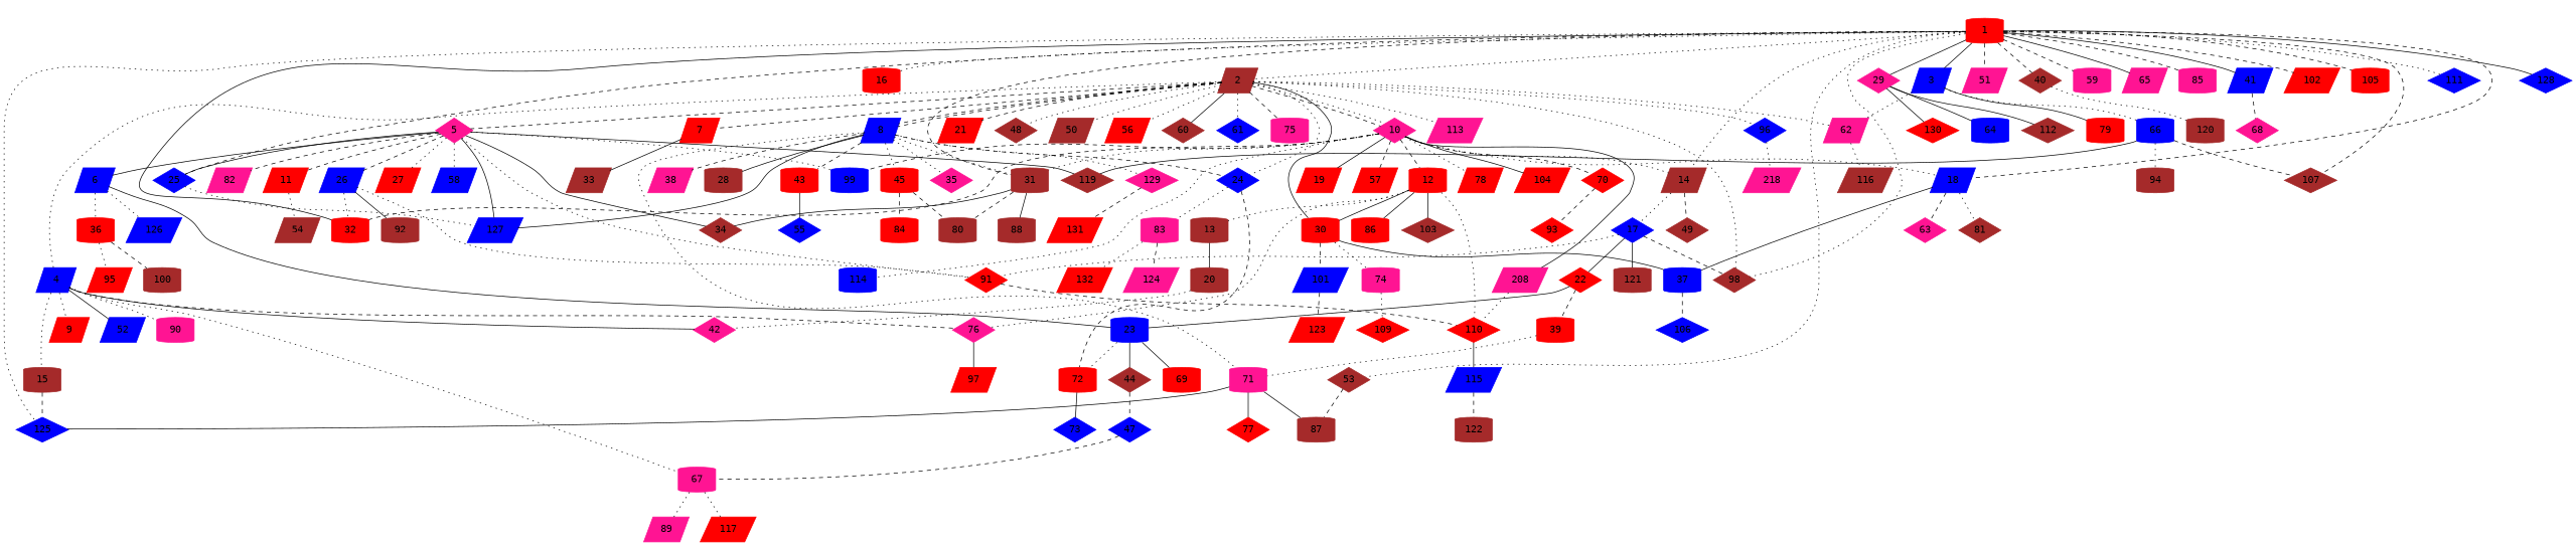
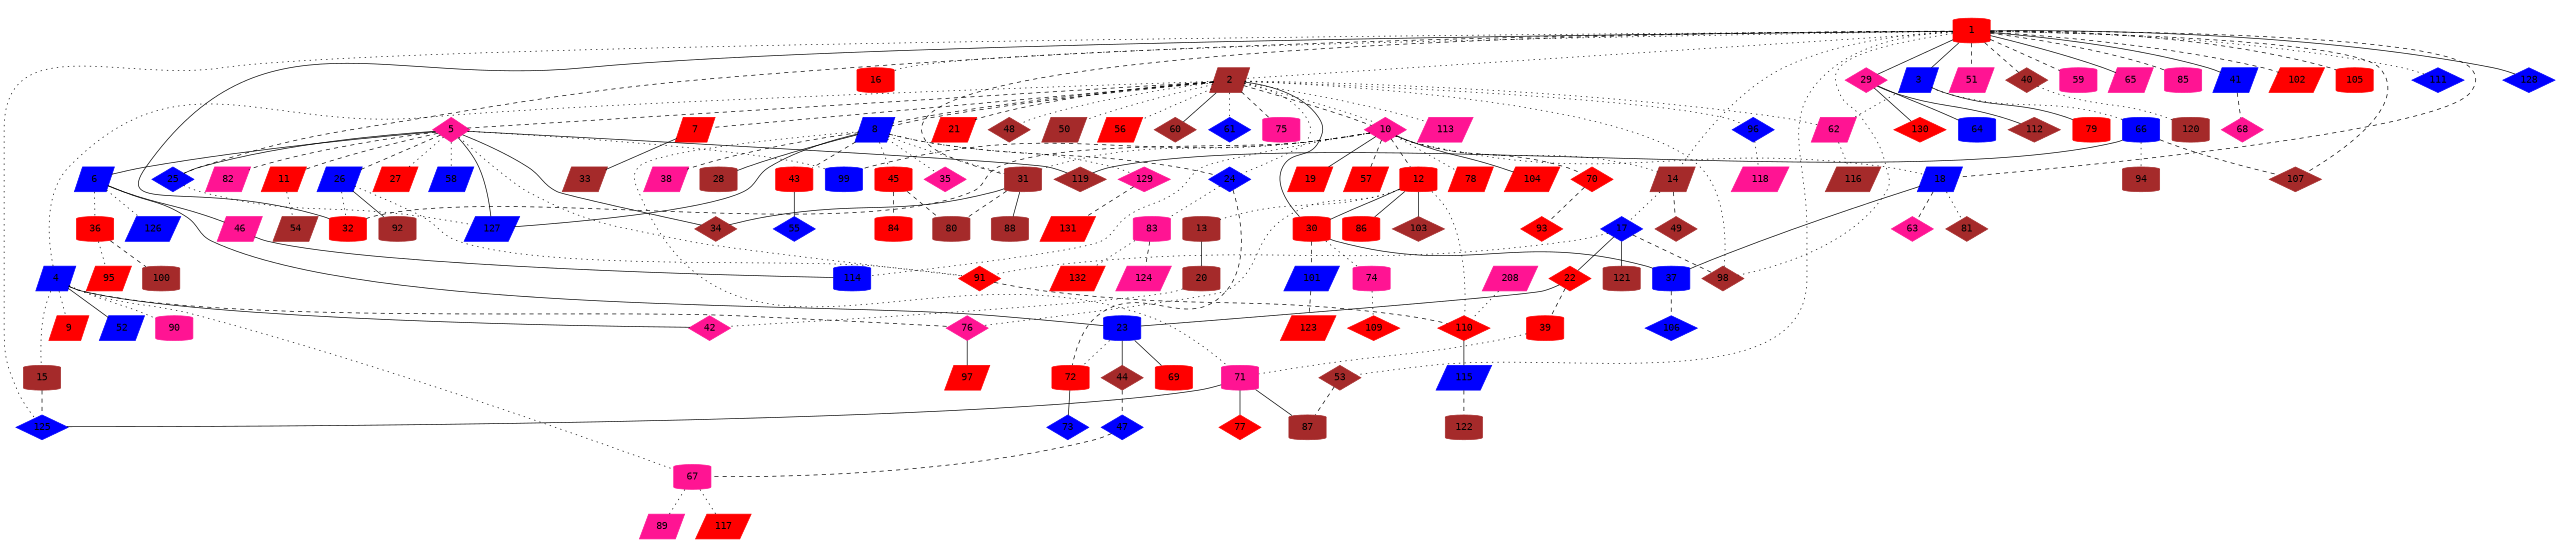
  graph {
    fontname="DejaVu Sans Mono"
    node [color=red fontname="DejaVu Sans Mono" shape=parallelogram style=filled]
    edge [fontname="DejaVu Sans Mono" style=dotted]
    1 [shape=cylinder]
    2 [color=brown]
    3 [color=blue]
    14 [color=brown]
    16 [shape=cylinder]
    18 [color=blue]
    25 [color=blue shape=diamond]
    29 [color=deeppink shape=diamond]
    31 [color=brown shape=cylinder]
    32 [shape=cylinder]
    40 [color=brown shape=diamond]
    41 [color=blue]
    51 [color=deeppink]
    53 [color=brown shape=diamond]
    59 [color=deeppink shape=cylinder]
    65 [color=deeppink]
    85 [color=deeppink shape=cylinder]
    98 [color=brown shape=diamond]
    102
    105 [shape=cylinder]
    107 [color=brown shape=diamond]
    111 [color=blue shape=diamond]
    125 [color=blue shape=diamond]
    128 [color=blue shape=diamond]
    4 [color=blue]
    5 [color=deeppink shape=diamond]
    7
    8 [color=blue]
    10 [color=deeppink shape=diamond]
    21
    24 [color=blue shape=diamond]
    30 [shape=cylinder]
    48 [color=brown shape=diamond]
    50 [color=brown]
    56
    60 [color=brown shape=diamond]
    61 [color=blue shape=diamond]
    62 [color=deeppink]
    75 [color=deeppink shape=cylinder]
    96 [color=blue shape=diamond]
    113 [color=deeppink]
    66 [color=blue shape=cylinder]
    79 [shape=cylinder]
    17 [color=blue shape=diamond]
    49 [color=brown shape=diamond]
    37 [color=blue shape=cylinder]
    63 [color=deeppink shape=diamond]
    81 [color=brown shape=diamond]
    127 [color=blue]
    64 [color=blue shape=cylinder]
    112 [color=brown shape=diamond]
    130 [shape=diamond]
    34 [color=brown shape=diamond]
    80 [color=brown shape=cylinder]
    88 [color=brown shape=cylinder]
    120 [color=brown shape=cylinder]
    68 [color=deeppink shape=diamond]
    87 [color=brown shape=cylinder]
    9
    15 [color=brown shape=cylinder]
    42 [color=deeppink shape=diamond]
    52 [color=blue]
    67 [color=deeppink shape=cylinder]
    76 [color=deeppink shape=diamond]
    90 [color=deeppink shape=cylinder]
    6 [color=blue]
    11
    26 [color=blue]
    27
    58 [color=blue]
    82 [color=deeppink]
    91 [shape=diamond]
    99 [color=blue shape=cylinder]
    119 [color=brown shape=diamond]
    33 [color=brown]
    28 [color=brown shape=cylinder]
    35 [color=deeppink shape=diamond]
    38 [color=deeppink]
    43 [shape=cylinder]
    45 [shape=cylinder]
    71 [color=deeppink shape=cylinder]
    129 [color=deeppink shape=diamond]
    12 [shape=cylinder]
    19
    57
    70 [shape=diamond]
    78
    104
    n89 [color=deeppink label=208]
    114 [color=blue shape=cylinder]
    72 [shape=cylinder]
    83 [color=deeppink shape=cylinder]
    74 [color=deeppink shape=cylinder]
    101 [color=blue]
    116 [color=brown]
-   118 [color=deeppink label=218]
+   118 [color=deeppink]
    94 [color=brown shape=cylinder]
    89 [color=deeppink]
    117
    97
    23 [color=blue shape=cylinder]
    36 [shape=cylinder]
+   46 [color=deeppink]
    126 [color=blue]
    54 [color=brown]
    92 [color=brown shape=cylinder]
    110 [shape=diamond]
    44 [color=brown shape=diamond]
    69 [shape=cylinder]
    95
    100 [color=brown shape=cylinder]
    55 [color=blue shape=diamond]
    84 [shape=cylinder]
    77 [shape=diamond]
    131
    13 [color=brown shape=cylinder]
    86 [shape=cylinder]
    103 [color=brown shape=diamond]
    93 [shape=diamond]
    20 [color=brown shape=cylinder]
    115 [color=blue]
    22 [shape=diamond]
    121 [color=brown shape=cylinder]
    39 [shape=cylinder]
    106 [color=blue shape=diamond]
    47 [color=blue shape=diamond]
    73 [color=blue shape=diamond]
    124 [color=deeppink]
    132
    109 [shape=diamond]
    123
    122 [color=brown shape=cylinder]
    1 -- 2
    1 -- 3 [style=solid]
    1 -- 14
    1 -- 16
    1 -- 18 [style=dashed]
    1 -- 25 [style=dashed]
    1 -- 29 [style=solid]
    1 -- 31 [style=dashed]
    1 -- 32 [style=solid]
    1 -- 40 [style=dashed]
    1 -- 41 [style=solid]
    1 -- 51 [style=dashed]
    1 -- 53
    1 -- 59 [style=dashed]
    1 -- 65 [style=solid]
    1 -- 85 [style=dashed]
    1 -- 98
    1 -- 102 [style=dashed]
    1 -- 105 [style=dashed]
    1 -- 107 [style=dashed]
    1 -- 111
    1 -- 125
    1 -- 128 [style=solid]
    2 -- 98
    2 -- 4
    2 -- 5 [style=dashed]
    2 -- 7 [style=dashed]
    2 -- 8 [style=dashed]
    2 -- 8 [style=dashed]
    2 -- 10 [style=dashed]
    2 -- 10
    2 -- 21 [style=dashed]
    2 -- 24
    2 -- 30 [style=solid]
    2 -- 48
    2 -- 50
    2 -- 56
    2 -- 60 [style=solid]
    2 -- 61
    2 -- 62
    2 -- 75 [style=dashed]
    2 -- 96
    2 -- 113
    3 -- 62
    3 -- 66
    3 -- 79 [style=solid]
    14 -- 17
    14 -- 49 [style=dashed]
    18 -- 37 [style=solid]
    18 -- 63 [style=dashed]
    18 -- 81
    25 -- 127
    29 -- 64 [style=solid]
    29 -- 112 [style=solid]
    29 -- 130 [style=solid]
    31 -- 34 [style=solid]
    31 -- 80 [style=dashed]
    31 -- 88 [style=solid]
    40 -- 120
    41 -- 68 [style=dashed]
    53 -- 87 [style=dashed]
    4 -- 9
    4 -- 15
    4 -- 42 [style=solid]
    4 -- 52 [style=solid]
    4 -- 67
    4 -- 76 [style=dashed]
    4 -- 90
    5 -- 25 [style=solid]
    5 -- 127 [style=solid]
    5 -- 34 [style=solid]
    5 -- 6 [style=solid]
    5 -- 11 [style=dashed]
    5 -- 26 [style=dashed]
    5 -- 27
    5 -- 58
    5 -- 82 [style=dashed]
    5 -- 91
    5 -- 99
    5 -- 119 [style=solid]
    7 -- 33 [style=solid]
    8 -- 31
    8 -- 24 [style=dashed]
    8 -- 127 [style=solid]
    8 -- 28 [style=solid]
    8 -- 35
    8 -- 38 [style=dashed]
    8 -- 43 [style=dashed]
    8 -- 45
    8 -- 71
    8 -- 129
    10 -- 14
    10 -- 18
    10 -- 31
    10 -- 32 [style=dashed]
    10 -- 99 [style=dashed]
    10 -- 12 [style=dashed]
    10 -- 19 [style=solid]
    10 -- 57 [style=dashed]
    10 -- 70 [style=dashed]
    10 -- 78
    10 -- 104 [style=solid]
-   10 -- n89 [style=solid]
    10 -- 114
    24 -- 72 [style=dashed]
    24 -- 83
    30 -- 37 [style=solid]
    30 -- 74
    30 -- 101 [style=dashed]
    62 -- 116
    96 -- 118
    66 -- 107 [style=dashed]
    66 -- 119 [style=solid]
    66 -- 94
    17 -- 98 [style=dashed]
    17 -- 91
    17 -- 22 [style=solid]
    17 -- 121 [style=solid]
    37 -- 106 [style=dashed]
    15 -- 125 [style=dashed]
    67 -- 89
    67 -- 117
    76 -- 97 [style=solid]
    6 -- 23 [style=solid]
    6 -- 36
+   6 -- 46 [style=solid]
    6 -- 126
    11 -- 54
    26 -- 32
    26 -- 91
    26 -- 92 [style=solid]
    91 -- 110 [style=dashed]
    43 -- 55 [style=solid]
    45 -- 80 [style=dashed]
    45 -- 84 [style=dashed]
    71 -- 125 [style=solid]
    71 -- 87 [style=solid]
    71 -- 77 [style=solid]
    129 -- 131 [style=dashed]
    12 -- 30 [style=solid]
    12 -- 76
    12 -- 110
    12 -- 13
    12 -- 86 [style=solid]
    12 -- 103 [style=solid]
    70 -- 93 [style=dashed]
    n89 -- 110
    72 -- 73 [style=solid]
    83 -- 124 [style=dashed]
    83 -- 132
    74 -- 109
    101 -- 123 [style=dashed]
    23 -- 72
    23 -- 44 [style=solid]
    23 -- 69 [style=solid]
    36 -- 95
    36 -- 100 [style=dashed]
+   46 -- 114 [style=solid]
    110 -- 115 [style=solid]
    44 -- 47 [style=dashed]
    13 -- 20 [style=solid]
    20 -- 42
    115 -- 122 [style=dashed]
    22 -- 23 [style=solid]
    22 -- 39 [style=dashed]
    39 -- 71
    47 -- 67 [style=dashed]
  }
